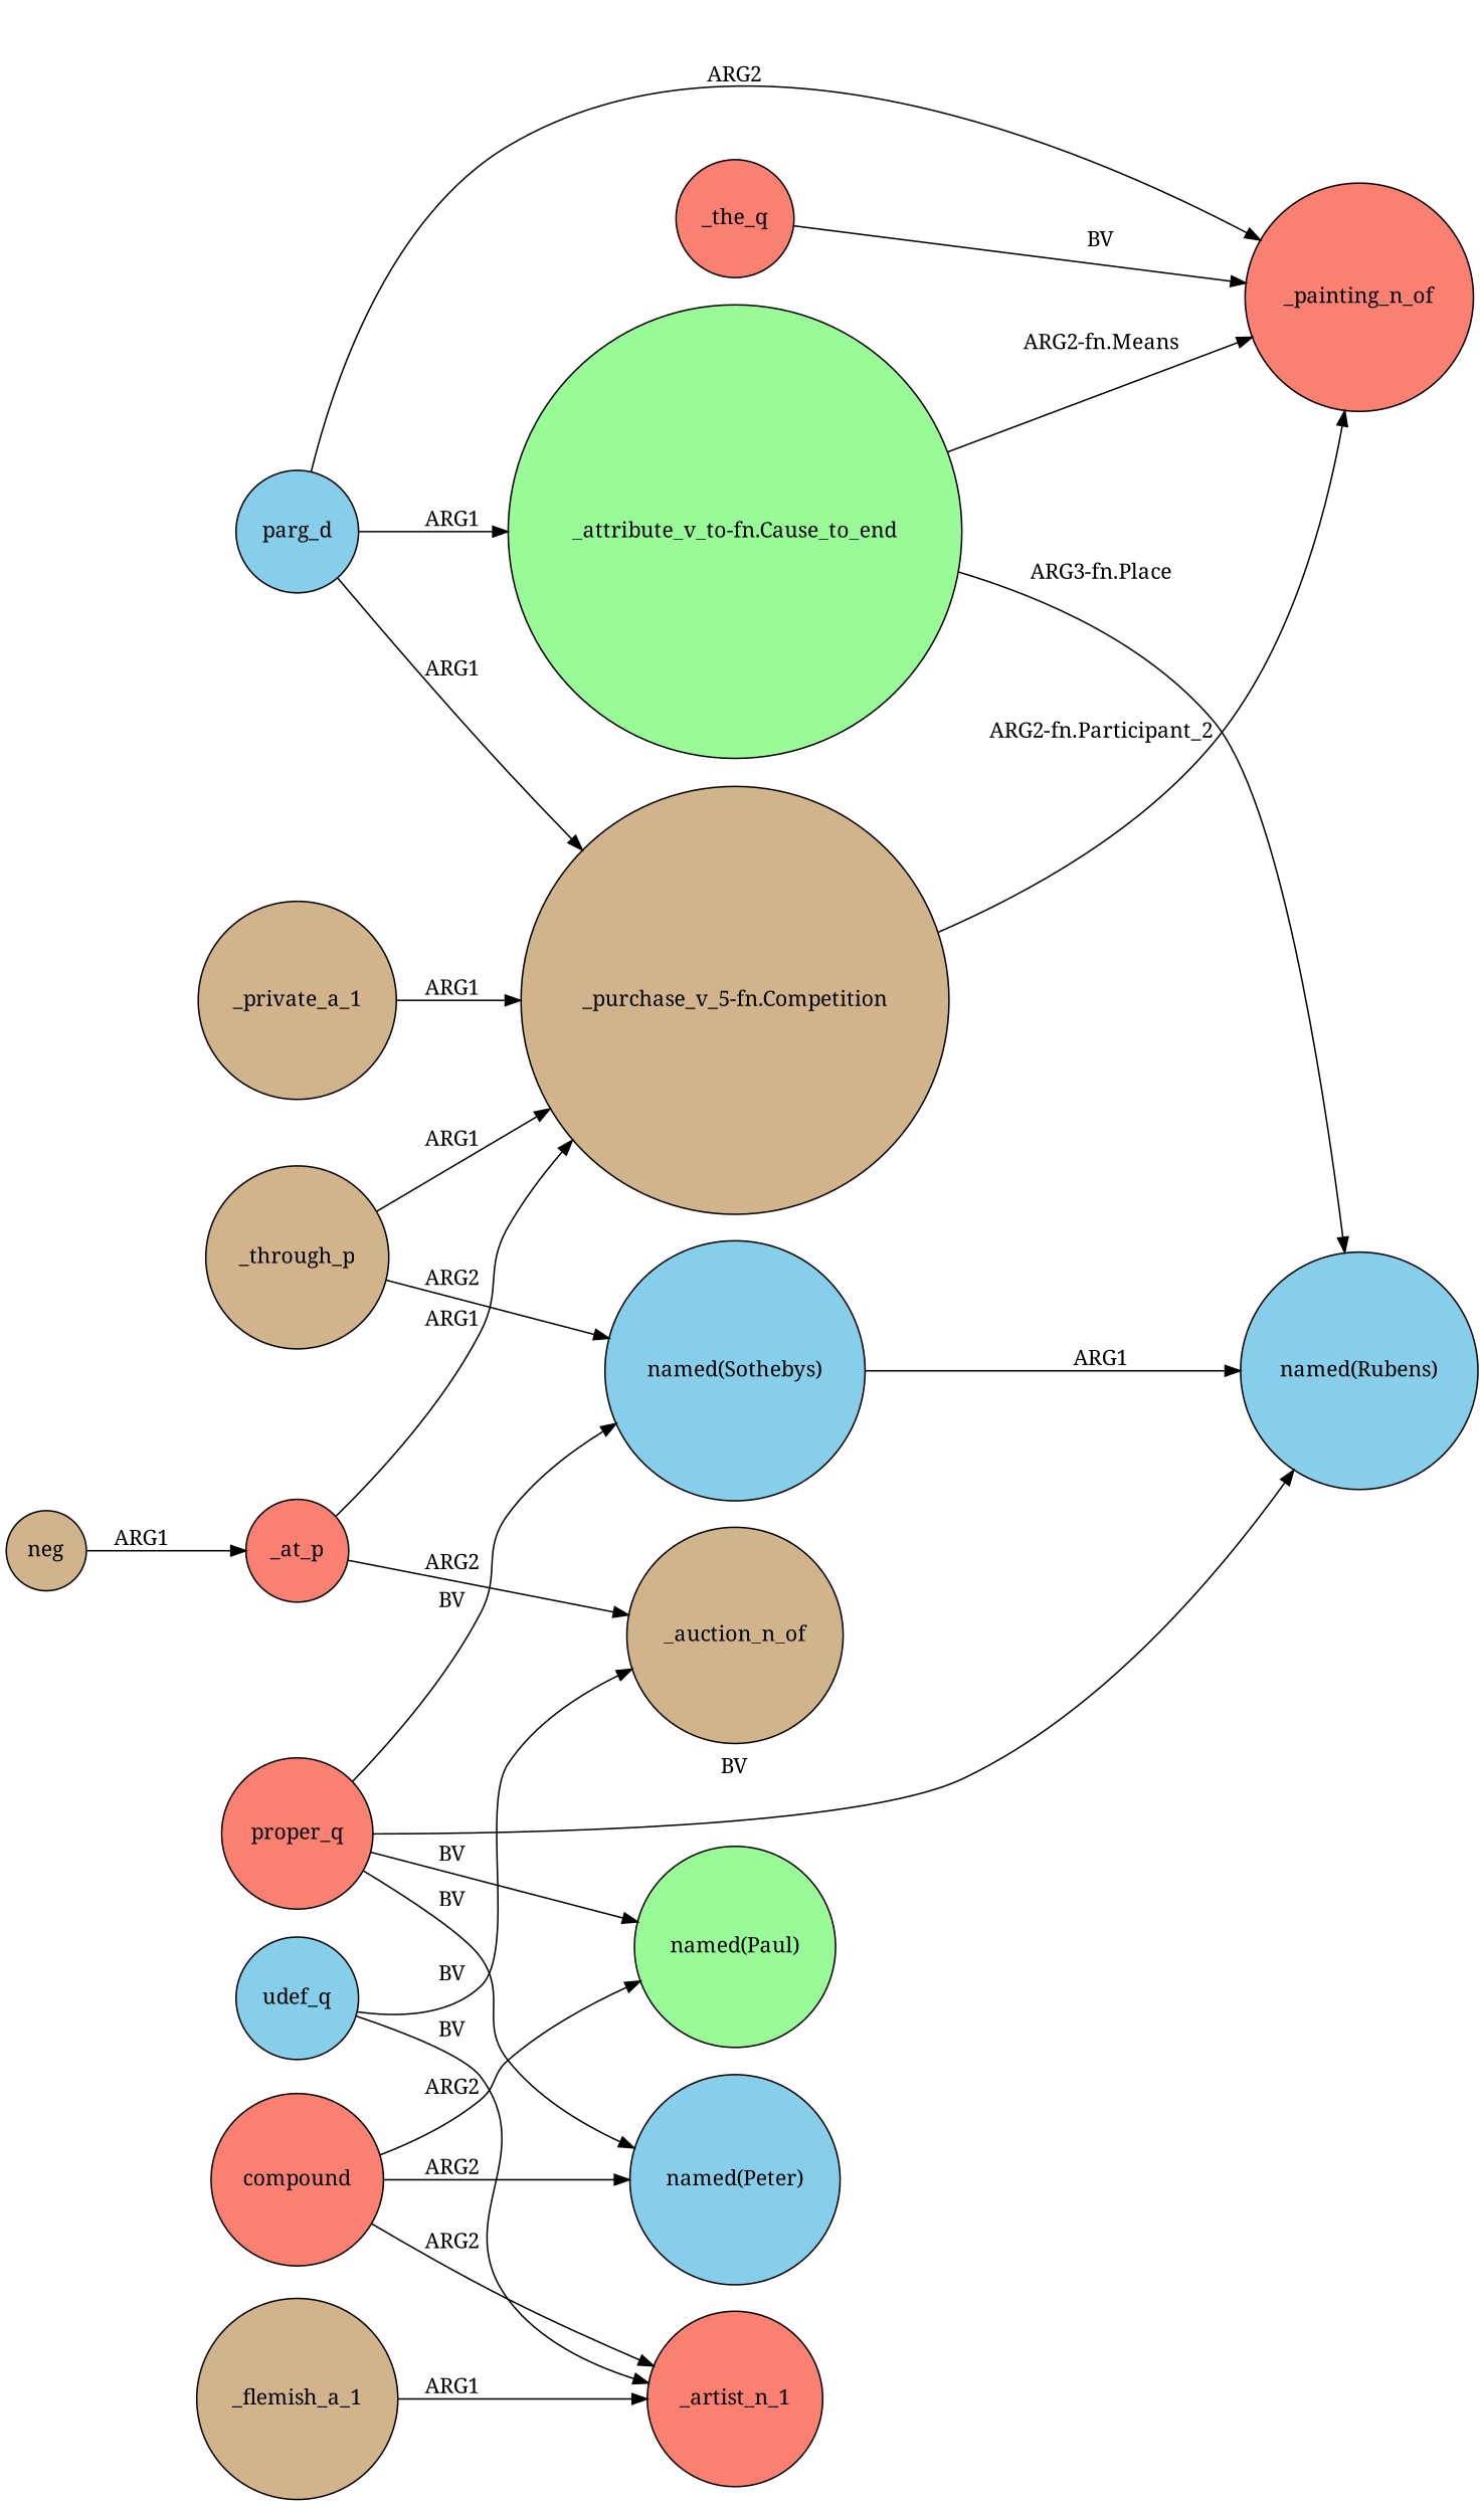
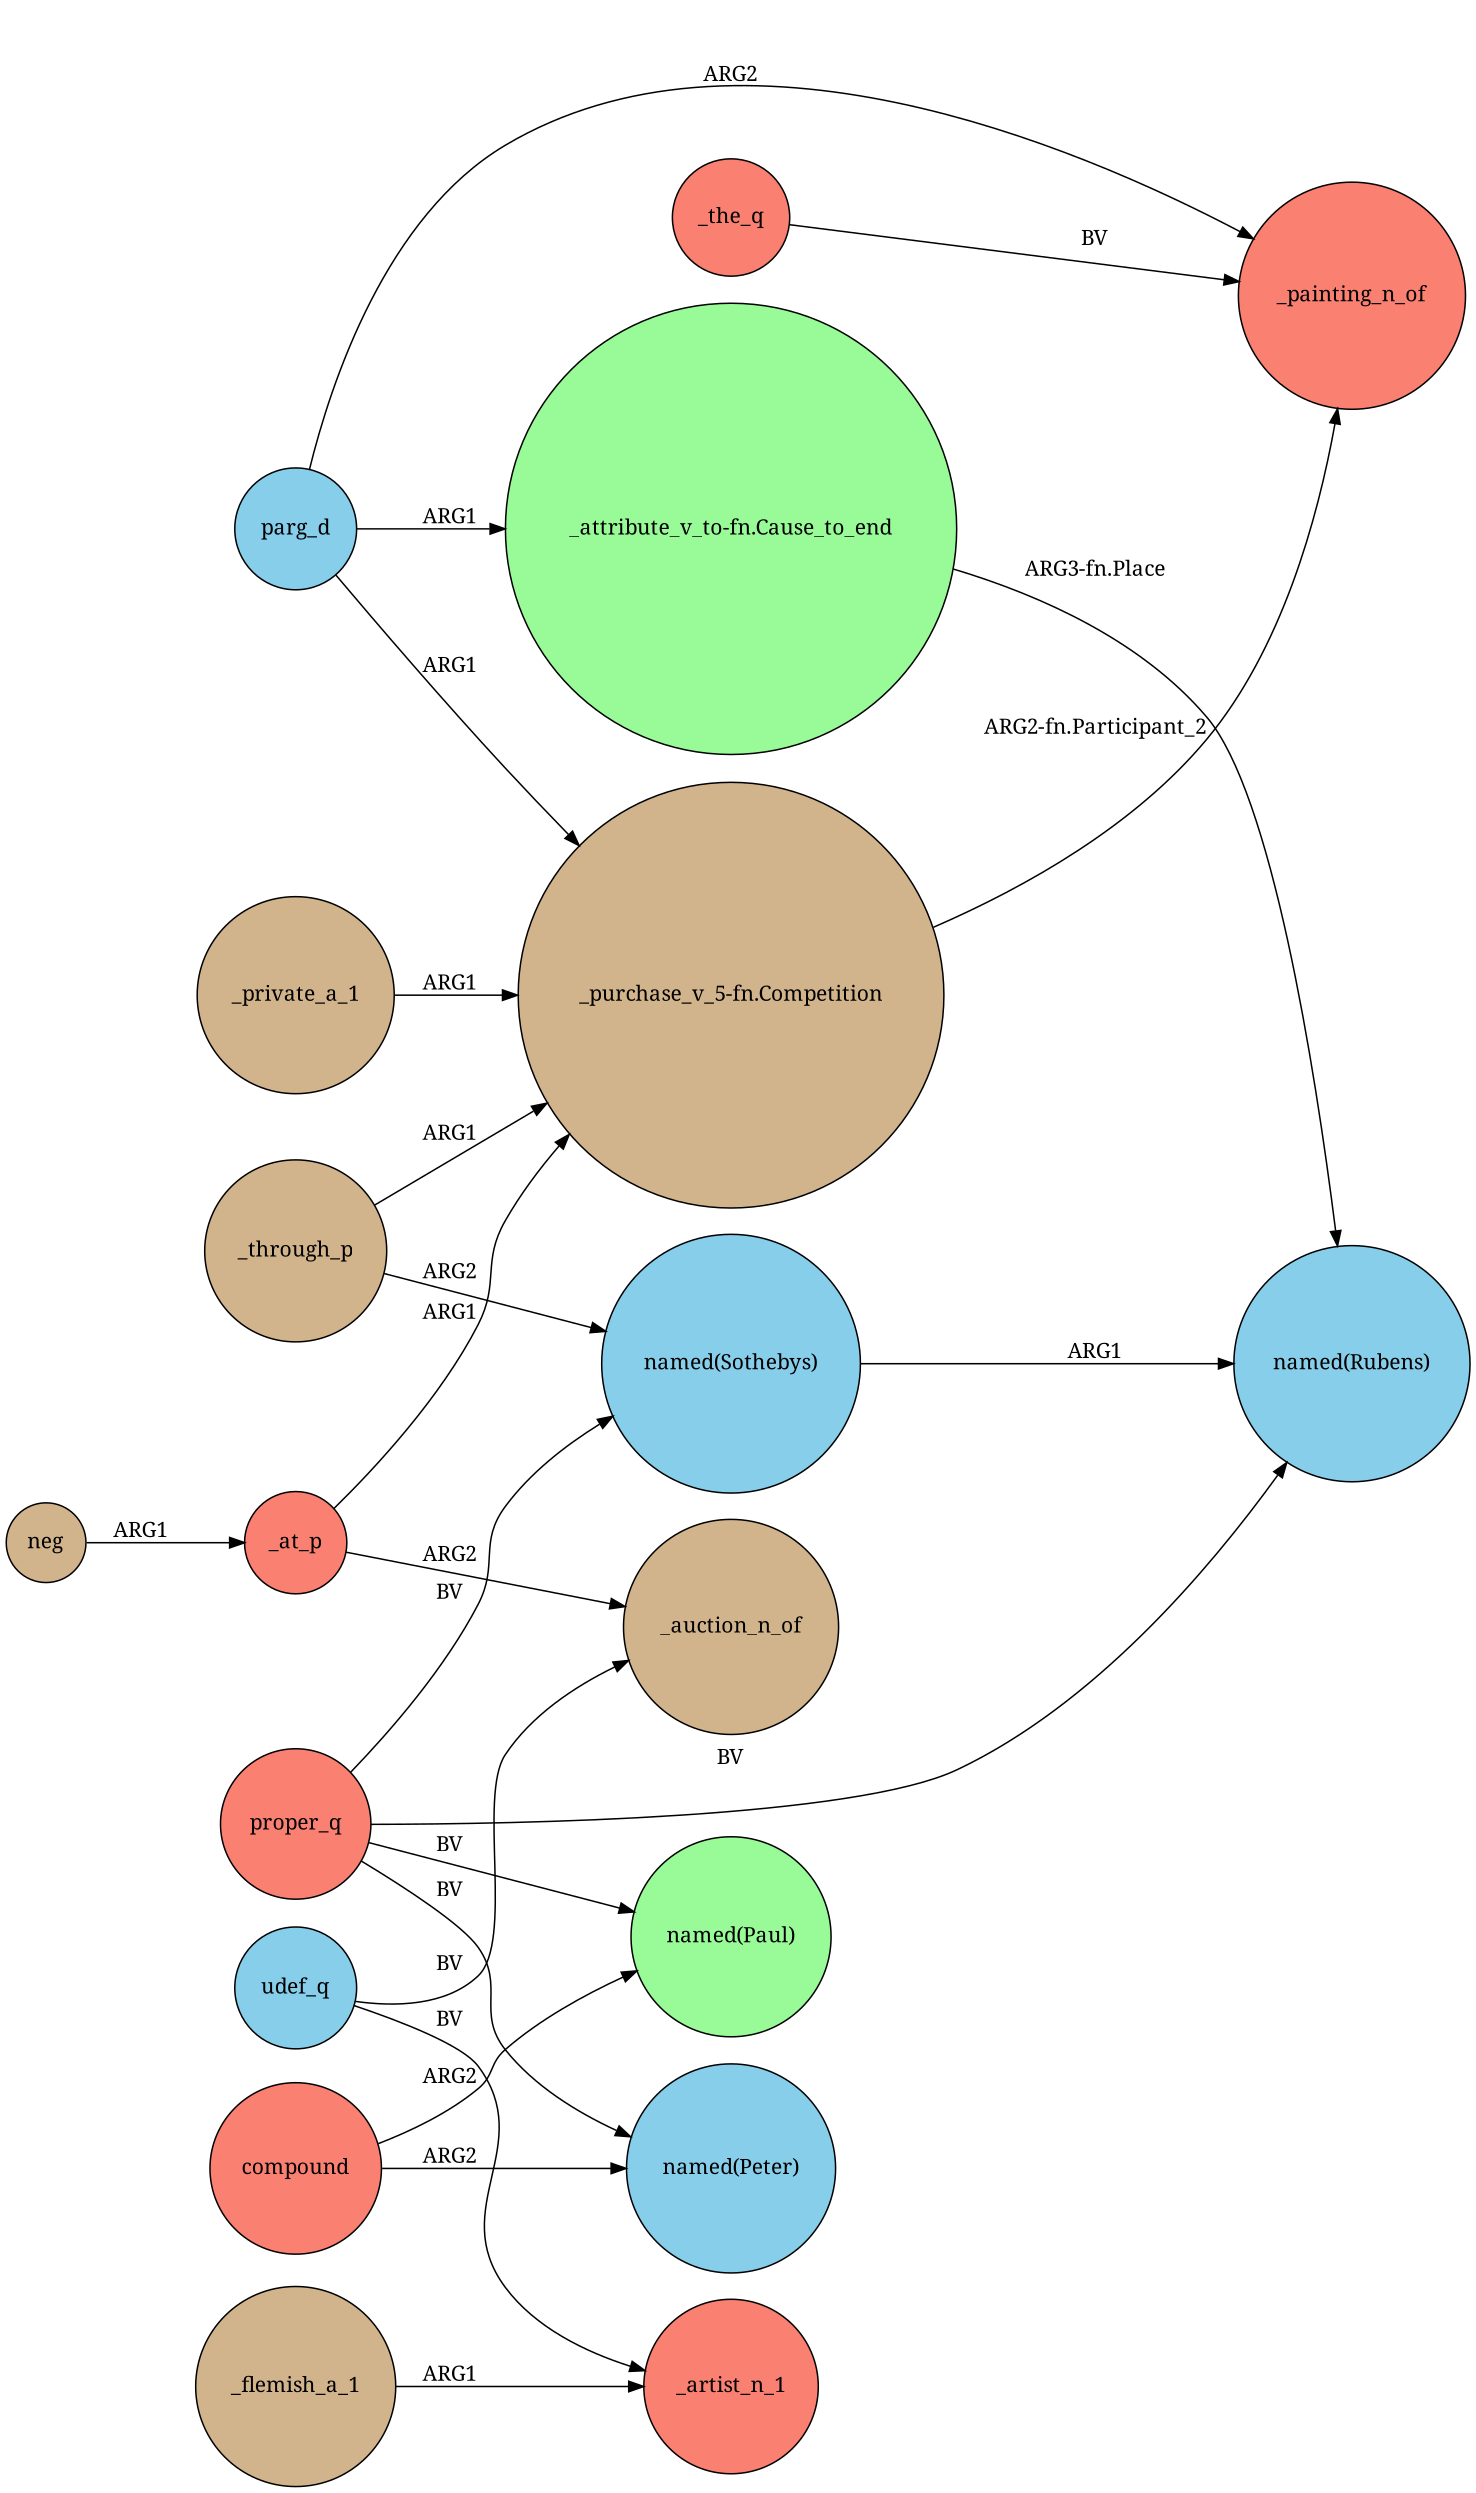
  digraph {
    fontname="Noto Serif"
    rankdir=LR
    node [fillcolor=tan fontname="Noto Serif" shape=circle style=filled]
    edge [fontname="Noto Serif"]
    n1 [label="_purchase_v_5-fn.Competition"]
    _private_a_1
    _painting_n_of [fillcolor=salmon]
    proper_q [fillcolor=salmon]
    "named(Peter)" [fillcolor=skyblue]
    "named(Rubens)" [fillcolor=skyblue]
    "named(Sothebys)" [fillcolor=skyblue]
    "named(Paul)" [fillcolor=palegreen]
    _through_p
    udef_q [fillcolor=skyblue]
    _auction_n_of
    _artist_n_1 [fillcolor=salmon]
    "_attribute_v_to-fn.Cause_to_end" [fillcolor=palegreen]
    _at_p [fillcolor=salmon]
    _flemish_a_1
    parg_d [fillcolor=skyblue]
    compound [fillcolor=salmon]
    neg
    _the_q [fillcolor=salmon]
    n1 -> _painting_n_of [label="ARG2-fn.Participant_2"]
    _private_a_1 -> n1 [label=ARG1]
    proper_q -> "named(Peter)" [label=BV]
    proper_q -> "named(Rubens)" [label=BV]
    proper_q -> "named(Sothebys)" [label=BV]
    proper_q -> "named(Paul)" [label=BV]
    "named(Sothebys)" -> "named(Rubens)" [label=ARG1]
    _through_p -> n1 [label=ARG1]
    _through_p -> "named(Sothebys)" [label=ARG2]
    udef_q -> _auction_n_of [label=BV]
    udef_q -> _artist_n_1 [label=BV]
-   "_attribute_v_to-fn.Cause_to_end" -> _painting_n_of [label="ARG2-fn.Means"]
    "_attribute_v_to-fn.Cause_to_end" -> "named(Rubens)" [label="ARG3-fn.Place"]
    _at_p -> n1 [label=ARG1]
    _at_p -> _auction_n_of [label=ARG2]
    _flemish_a_1 -> _artist_n_1 [label=ARG1]
    parg_d -> n1 [label=ARG1]
    parg_d -> _painting_n_of [label=ARG2]
    parg_d -> "_attribute_v_to-fn.Cause_to_end" [label=ARG1]
    compound -> "named(Peter)" [label=ARG2]
    compound -> "named(Paul)" [label=ARG2]
-   compound -> _artist_n_1 [label=ARG2]
    neg -> _at_p [label=ARG1]
    _the_q -> _painting_n_of [label=BV]
  }
